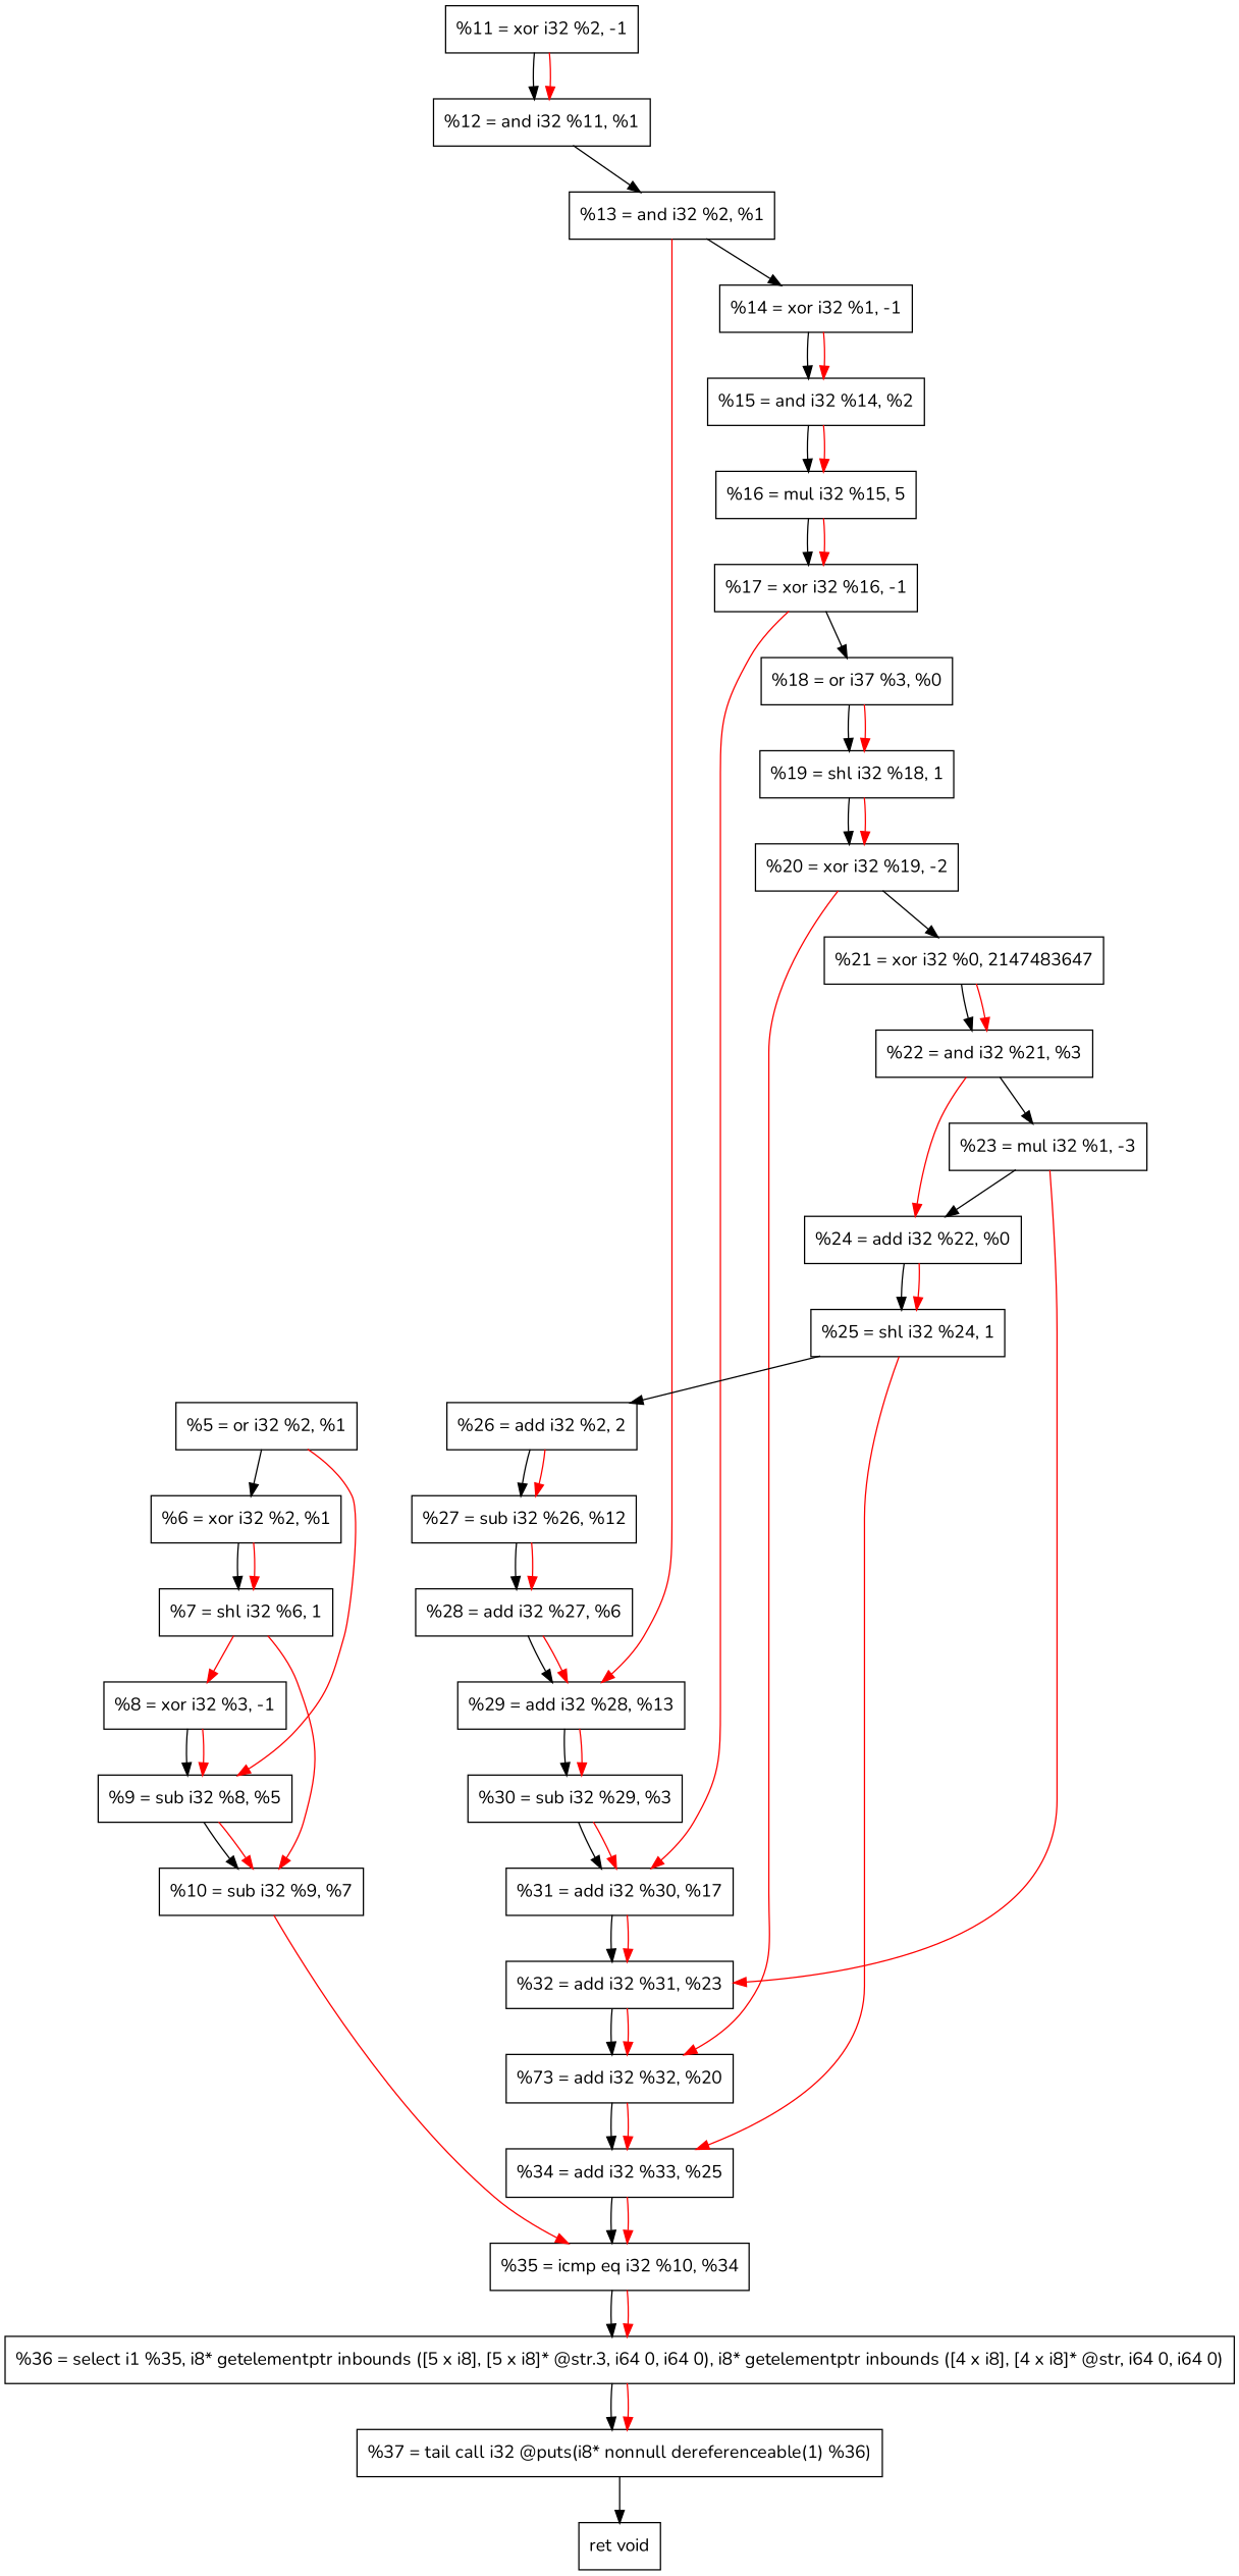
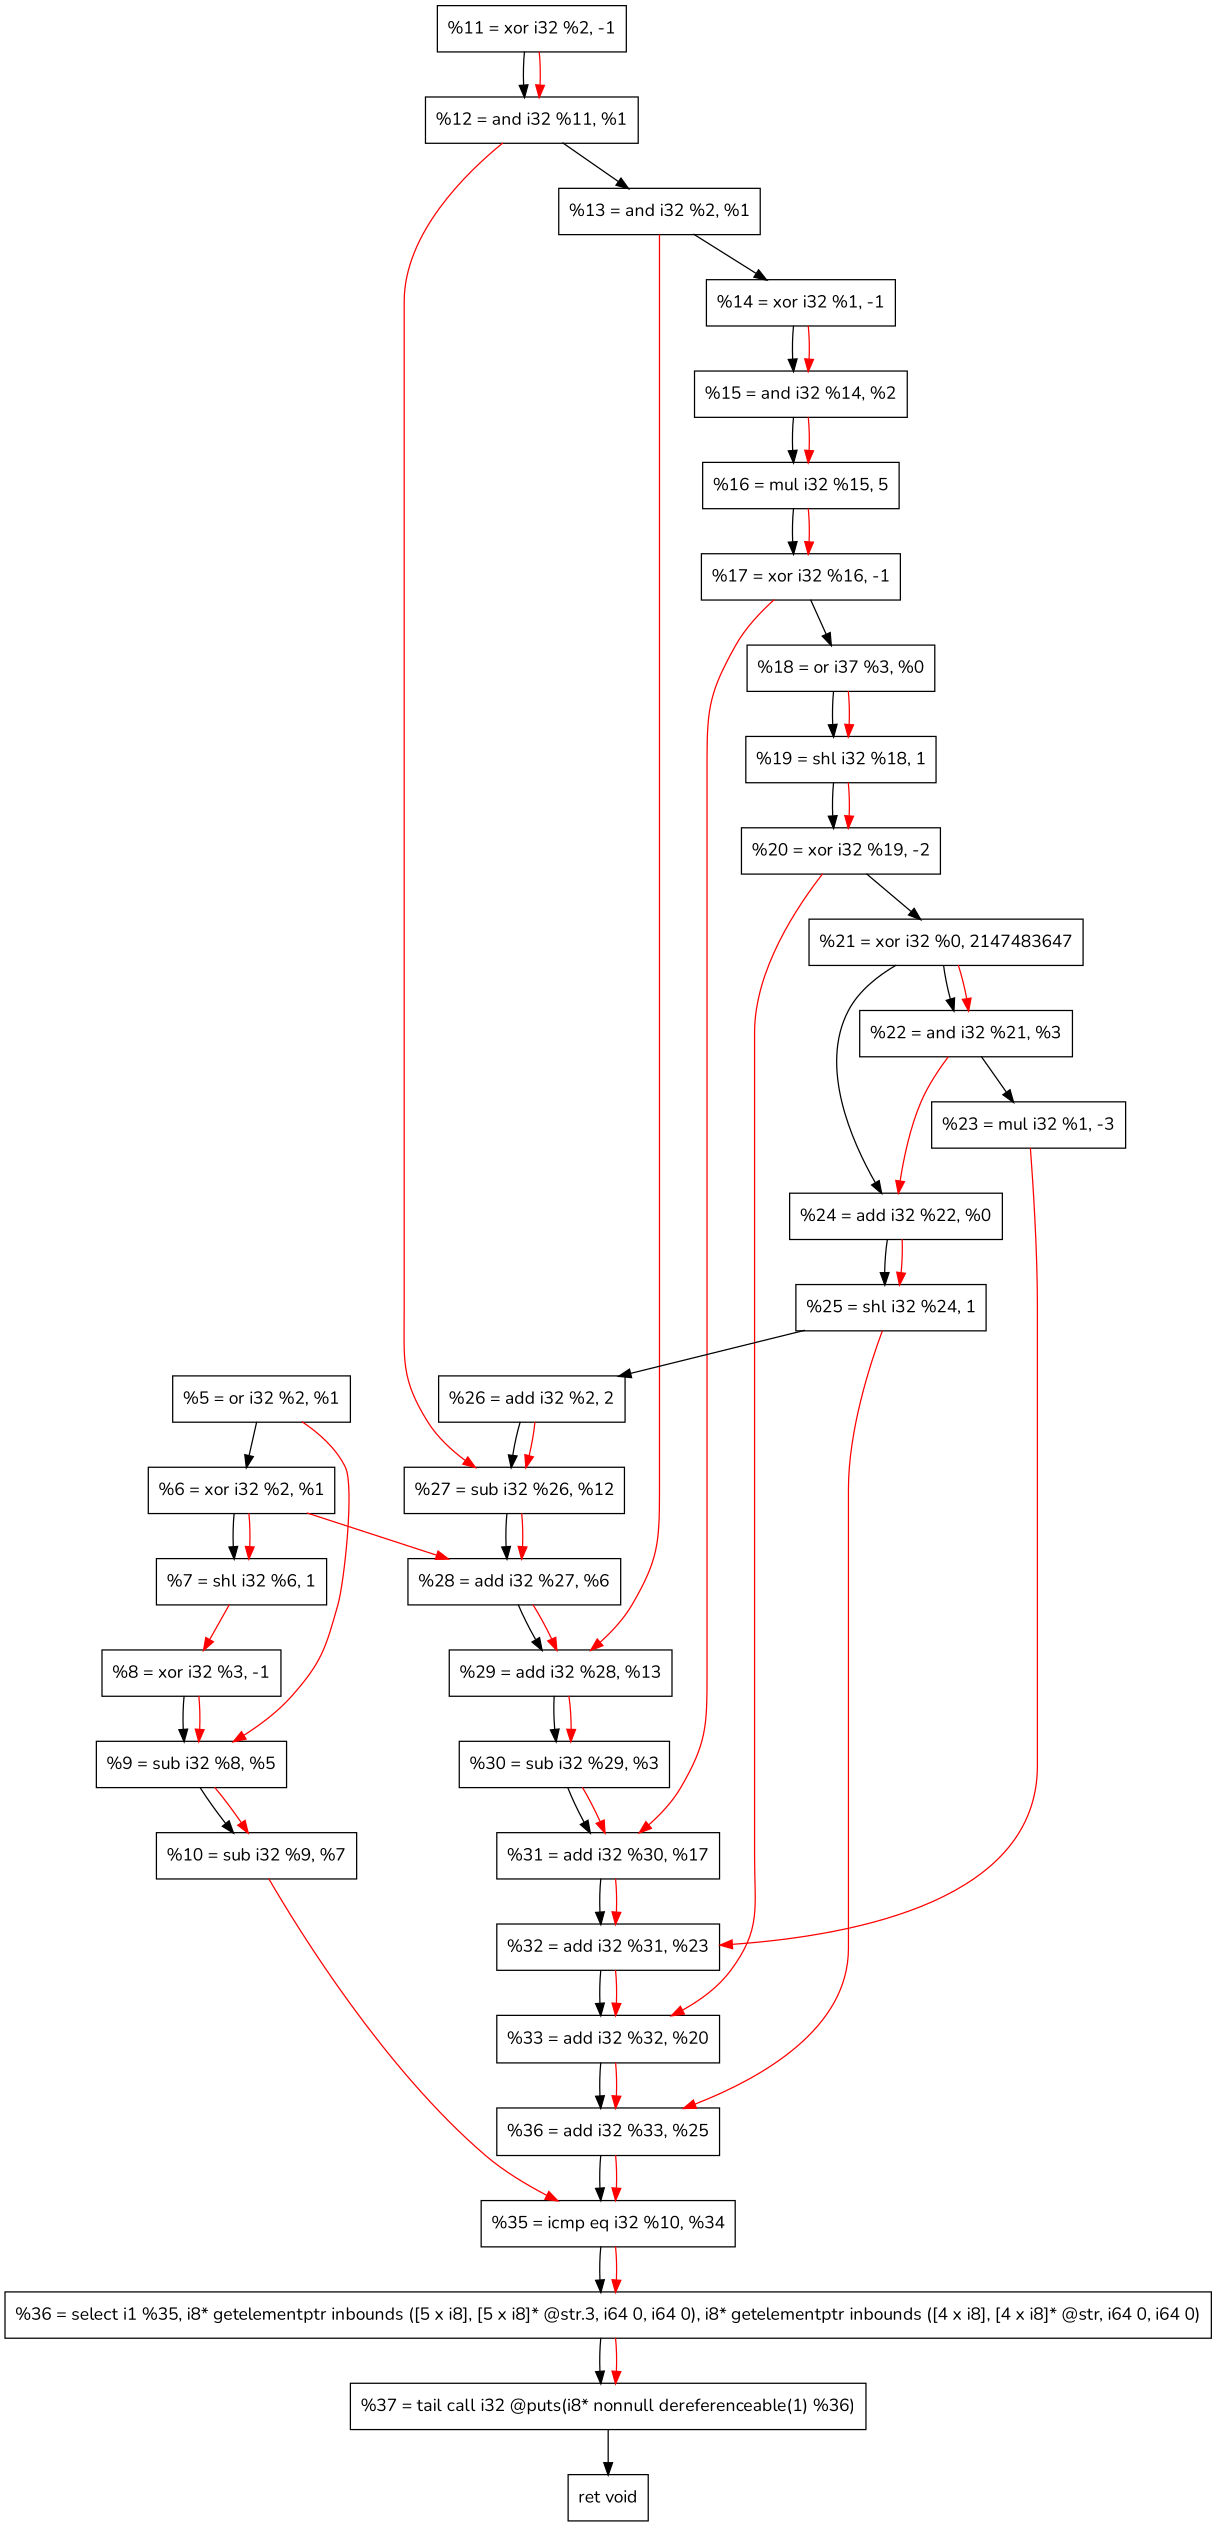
  digraph {
    fontname=Nunito
    node [fontname=Nunito shape=record]
    edge [fontname=Nunito color=red]
    n1 [label="  %5 = or i32 %2, %1"]
    n2 [label="  %6 = xor i32 %2, %1"]
    n3 [label="  %9 = sub i32 %8, %5"]
    n4 [label="  %7 = shl i32 %6, 1"]
    n5 [label="  %28 = add i32 %27, %6"]
    n6 [label="  %10 = sub i32 %9, %7"]
    n7 [label="  %8 = xor i32 %3, -1"]
    n8 [label="  %29 = add i32 %28, %13"]
    n9 [label="  %35 = icmp eq i32 %10, %34"]
    n10 [label="  %11 = xor i32 %2, -1"]
    n11 [label="  %12 = and i32 %11, %1"]
    n12 [label="  %36 = select i1 %35, i8* getelementptr inbounds ([5 x i8], [5 x i8]* @str.3, i64 0, i64 0), i8* getelementptr inbounds ([4 x i8], [4 x i8]* @str, i64 0, i64 0)"]
    n13 [label="  %13 = and i32 %2, %1"]
    n14 [label="  %27 = sub i32 %26, %12"]
    n15 [label="  %14 = xor i32 %1, -1"]
    n16 [label="  %15 = and i32 %14, %2"]
    n17 [label="  %30 = sub i32 %29, %3"]
    n18 [label="  %16 = mul i32 %15, 5"]
    n19 [label="  %17 = xor i32 %16, -1"]
    n20 [label="%18 = or i37 %3, %0"]
    n21 [label="  %31 = add i32 %30, %17"]
    n22 [label="  %19 = shl i32 %18, 1"]
    n23 [label="  %32 = add i32 %31, %23"]
    n24 [label="  %20 = xor i32 %19, -2"]
    n25 [label="  %21 = xor i32 %0, 2147483647"]
-   n26 [label="%73 = add i32 %32, %20"]
+   n26 [label="  %33 = add i32 %32, %20"]
    n27 [label="  %22 = and i32 %21, %3"]
-   n28 [label="  %34 = add i32 %33, %25"]
+   n28 [label="%36 = add i32 %33, %25"]
    n29 [label="  %23 = mul i32 %1, -3"]
    n30 [label="  %24 = add i32 %22, %0"]
    n31 [label="  %25 = shl i32 %24, 1"]
    n32 [label="  %26 = add i32 %2, 2"]
    n33 [label="  %37 = tail call i32 @puts(i8* nonnull dereferenceable(1) %36)"]
    n34 [label="  ret void"]
    n1 -> n2 [color=""]
    n1 -> n3
    n2 -> n4 [color=""]
    n2 -> n4
+   n2 -> n5
    n3 -> n6 [color=""]
    n3 -> n6
-   n4 -> n6
    n4 -> n7
    n5 -> n8 [color=""]
    n5 -> n8
    n6 -> n9
    n7 -> n3 [color=""]
    n7 -> n3
    n8 -> n17 [color=""]
    n8 -> n17
    n9 -> n12 [color=""]
    n9 -> n12
    n10 -> n11 [color=""]
    n10 -> n11
    n11 -> n13 [color=""]
+   n11 -> n14
    n12 -> n33 [color=""]
    n12 -> n33
    n13 -> n8
    n13 -> n15 [color=""]
    n14 -> n5 [color=""]
    n14 -> n5
    n15 -> n16 [color=""]
    n15 -> n16
    n16 -> n18 [color=""]
    n16 -> n18
    n17 -> n21 [color=""]
    n17 -> n21
    n18 -> n19 [color=""]
    n18 -> n19
    n19 -> n20 [color=""]
    n19 -> n21
    n20 -> n22 [color=""]
    n20 -> n22
    n21 -> n23 [color=""]
    n21 -> n23
    n22 -> n24 [color=""]
    n22 -> n24
    n23 -> n26 [color=""]
    n23 -> n26
    n24 -> n25 [color=""]
    n24 -> n26
    n25 -> n27 [color=""]
    n25 -> n27
    n26 -> n28 [color=""]
    n26 -> n28
    n27 -> n29 [color=""]
    n27 -> n30
    n28 -> n9 [color=""]
    n28 -> n9
    n29 -> n23
-   n29 -> n30 [color=""]
+   n25 -> n30 [color=""]
    n30 -> n31 [color=""]
    n30 -> n31
    n31 -> n28
    n31 -> n32 [color=""]
    n32 -> n14 [color=""]
    n32 -> n14
    n33 -> n34 [color=""]
  }
